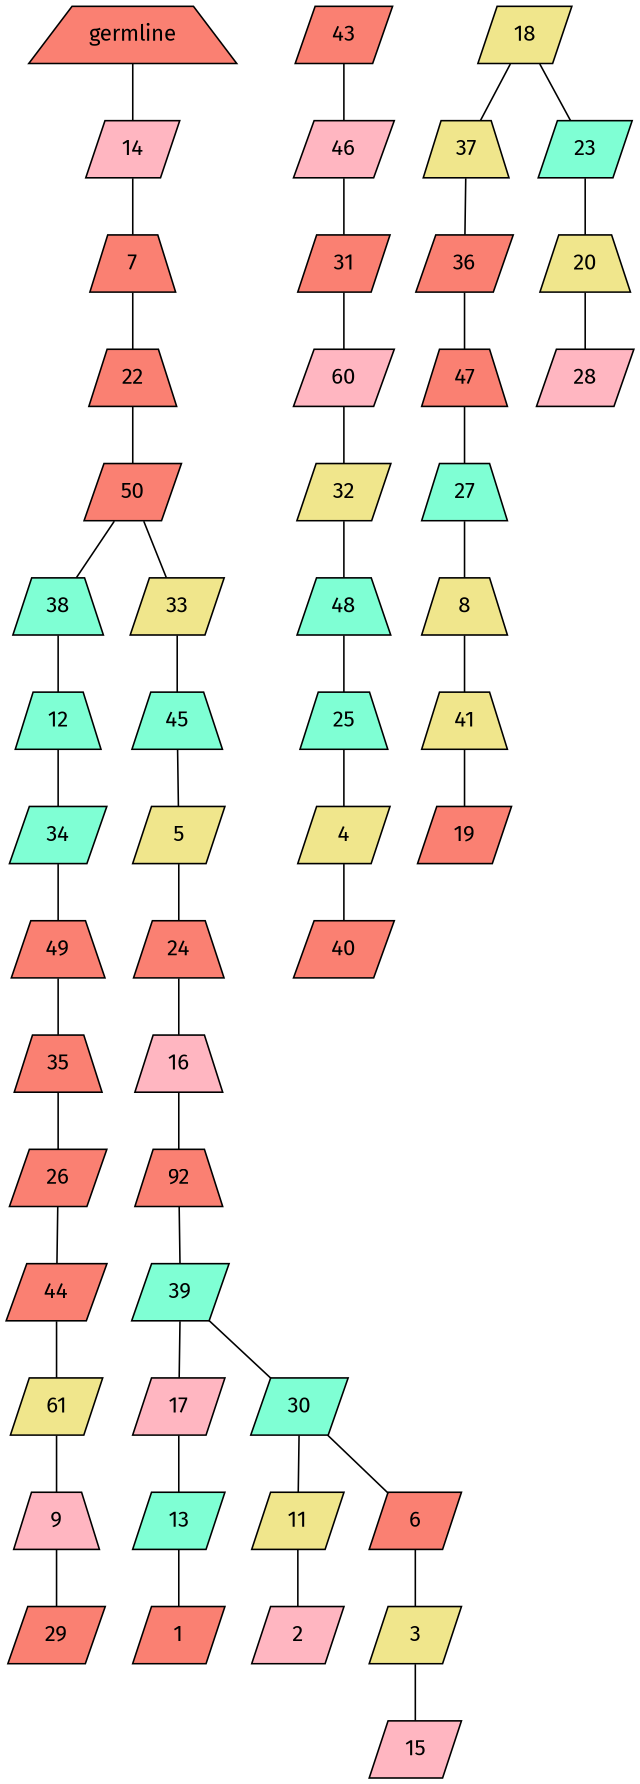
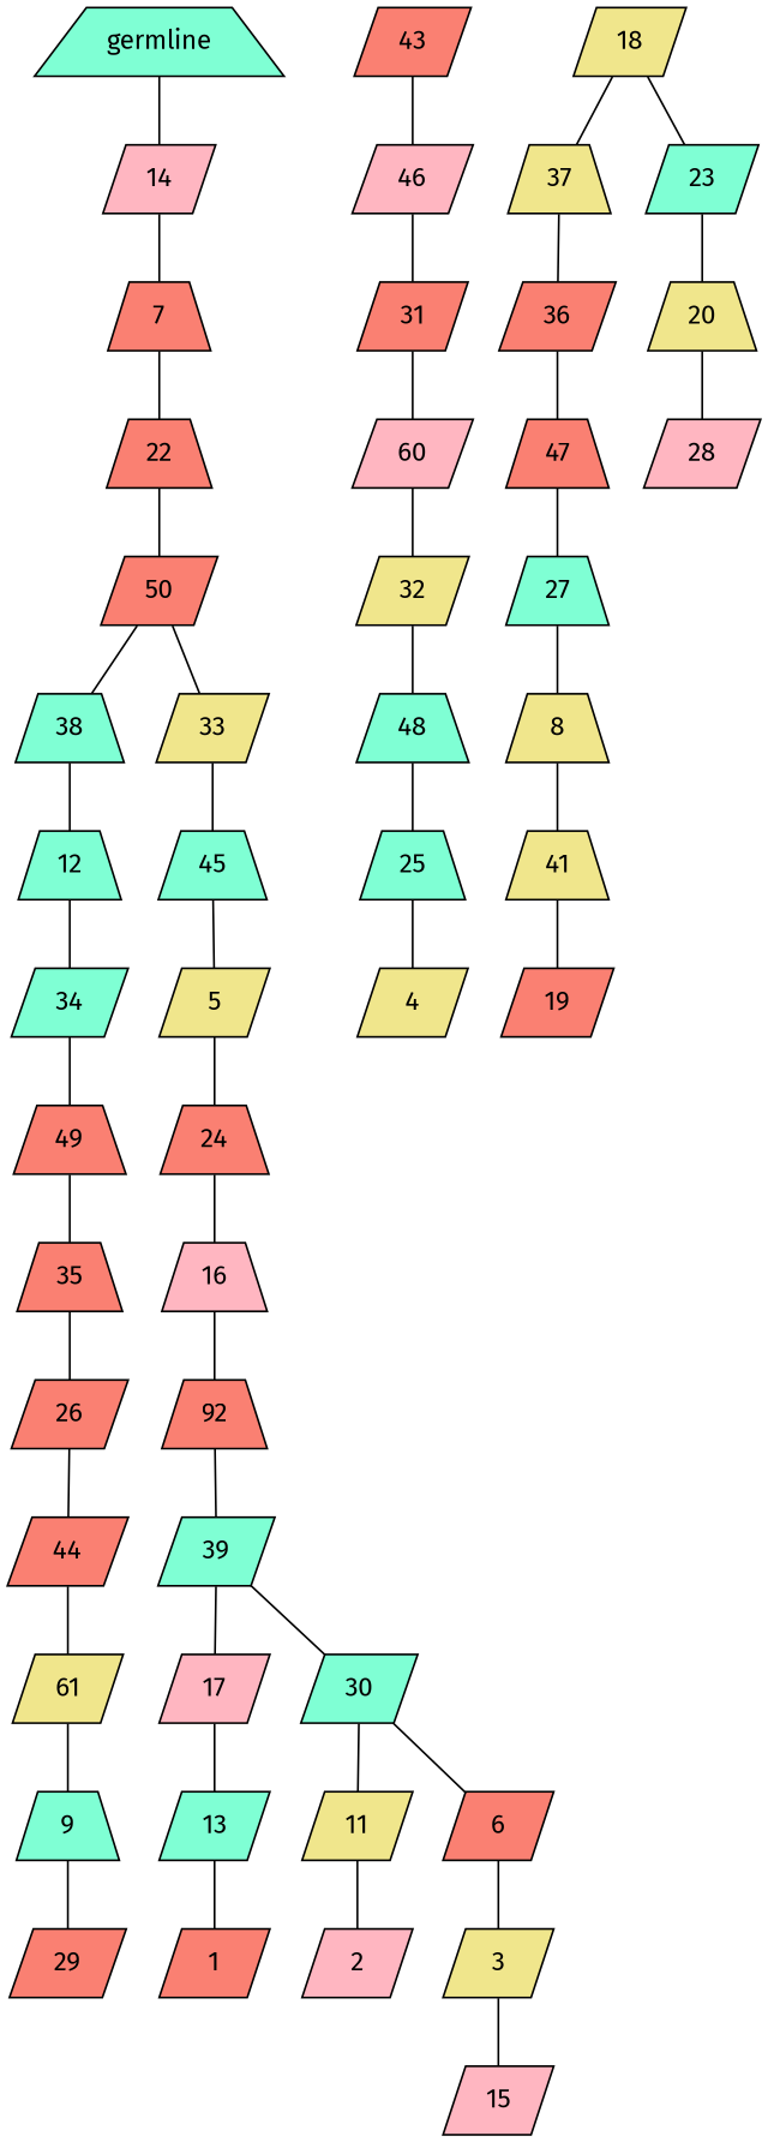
  graph {
    fontname="Fira Sans"
    rankdir=UD
    splines=line
    node [fillcolor=salmon fontname="Fira Sans" shape=parallelogram style=filled]
    edge [fontname="Fira Sans"]
-   n1 [label=germline shape=trapezium]
+   n1 [fillcolor=aquamarine label=germline shape=trapezium]
    n2 [fillcolor=lightpink label=14]
    n3 [label=7 shape=trapezium]
    n4 [label=22 shape=trapezium]
    n5 [label=50]
    n6 [fillcolor=aquamarine label=38 shape=trapezium]
    n7 [fillcolor=khaki label=33]
    n8 [fillcolor=aquamarine label=12 shape=trapezium]
    n9 [fillcolor=aquamarine label=45 shape=trapezium]
    n10 [label=43]
    n11 [fillcolor=lightpink label=46]
    n12 [fillcolor=aquamarine label=34]
    n13 [label=49 shape=trapezium]
    n14 [label=35 shape=trapezium]
    n15 [label=26]
    n16 [label=44]
    n17 [fillcolor=khaki label=61]
-   n18 [fillcolor=lightpink label=9 shape=trapezium]
+   n18 [fillcolor=aquamarine label=9 shape=trapezium]
    n19 [label=29]
    n20 [fillcolor=khaki label=18]
    n21 [fillcolor=khaki label=37 shape=trapezium]
    n22 [fillcolor=aquamarine label=23]
    n23 [label=36]
    n24 [fillcolor=khaki label=20 shape=trapezium]
    n25 [label=47 shape=trapezium]
    n26 [fillcolor=aquamarine label=27 shape=trapezium]
    n27 [fillcolor=khaki label=8 shape=trapezium]
    n28 [fillcolor=khaki label=41 shape=trapezium]
    n29 [label=19]
    n30 [fillcolor=lightpink label=28]
    n31 [fillcolor=khaki label=5]
    n32 [label=24 shape=trapezium]
    n33 [fillcolor=lightpink label=16 shape=trapezium]
    n34 [label=92 shape=trapezium]
    n35 [fillcolor=aquamarine label=39]
    n36 [fillcolor=lightpink label=17]
    n37 [fillcolor=aquamarine label=30]
    n38 [fillcolor=aquamarine label=13]
    n39 [fillcolor=khaki label=11]
    n40 [label=6]
    n41 [label=1]
    n42 [fillcolor=lightpink label=2]
    n43 [fillcolor=khaki label=3]
    n44 [fillcolor=lightpink label=15]
    n45 [label=31]
    n46 [fillcolor=lightpink label=60]
    n47 [fillcolor=khaki label=32]
    n48 [fillcolor=aquamarine label=48 shape=trapezium]
    n49 [fillcolor=aquamarine label=25 shape=trapezium]
    n50 [fillcolor=khaki label=4]
-   n51 [label=40]
    n1 -- n2
    n2 -- n3
    n3 -- n4
    n4 -- n5
    n5 -- n6
    n5 -- n7
    n6 -- n8
    n7 -- n9
    n8 -- n12
    n9 -- n31
    n10 -- n11
    n11 -- n45
    n12 -- n13
    n13 -- n14
    n14 -- n15
    n15 -- n16
    n16 -- n17
    n17 -- n18
    n18 -- n19
    n20 -- n21
    n20 -- n22
    n21 -- n23
    n22 -- n24
    n23 -- n25
    n24 -- n30
    n25 -- n26
    n26 -- n27
    n27 -- n28
    n28 -- n29
    n31 -- n32
    n32 -- n33
    n33 -- n34
    n34 -- n35
    n35 -- n36
    n35 -- n37
    n36 -- n38
    n37 -- n39
    n37 -- n40
    n38 -- n41
    n39 -- n42
    n40 -- n43
    n43 -- n44
    n45 -- n46
    n46 -- n47
    n47 -- n48
    n48 -- n49
    n49 -- n50
-   n50 -- n51
  }
